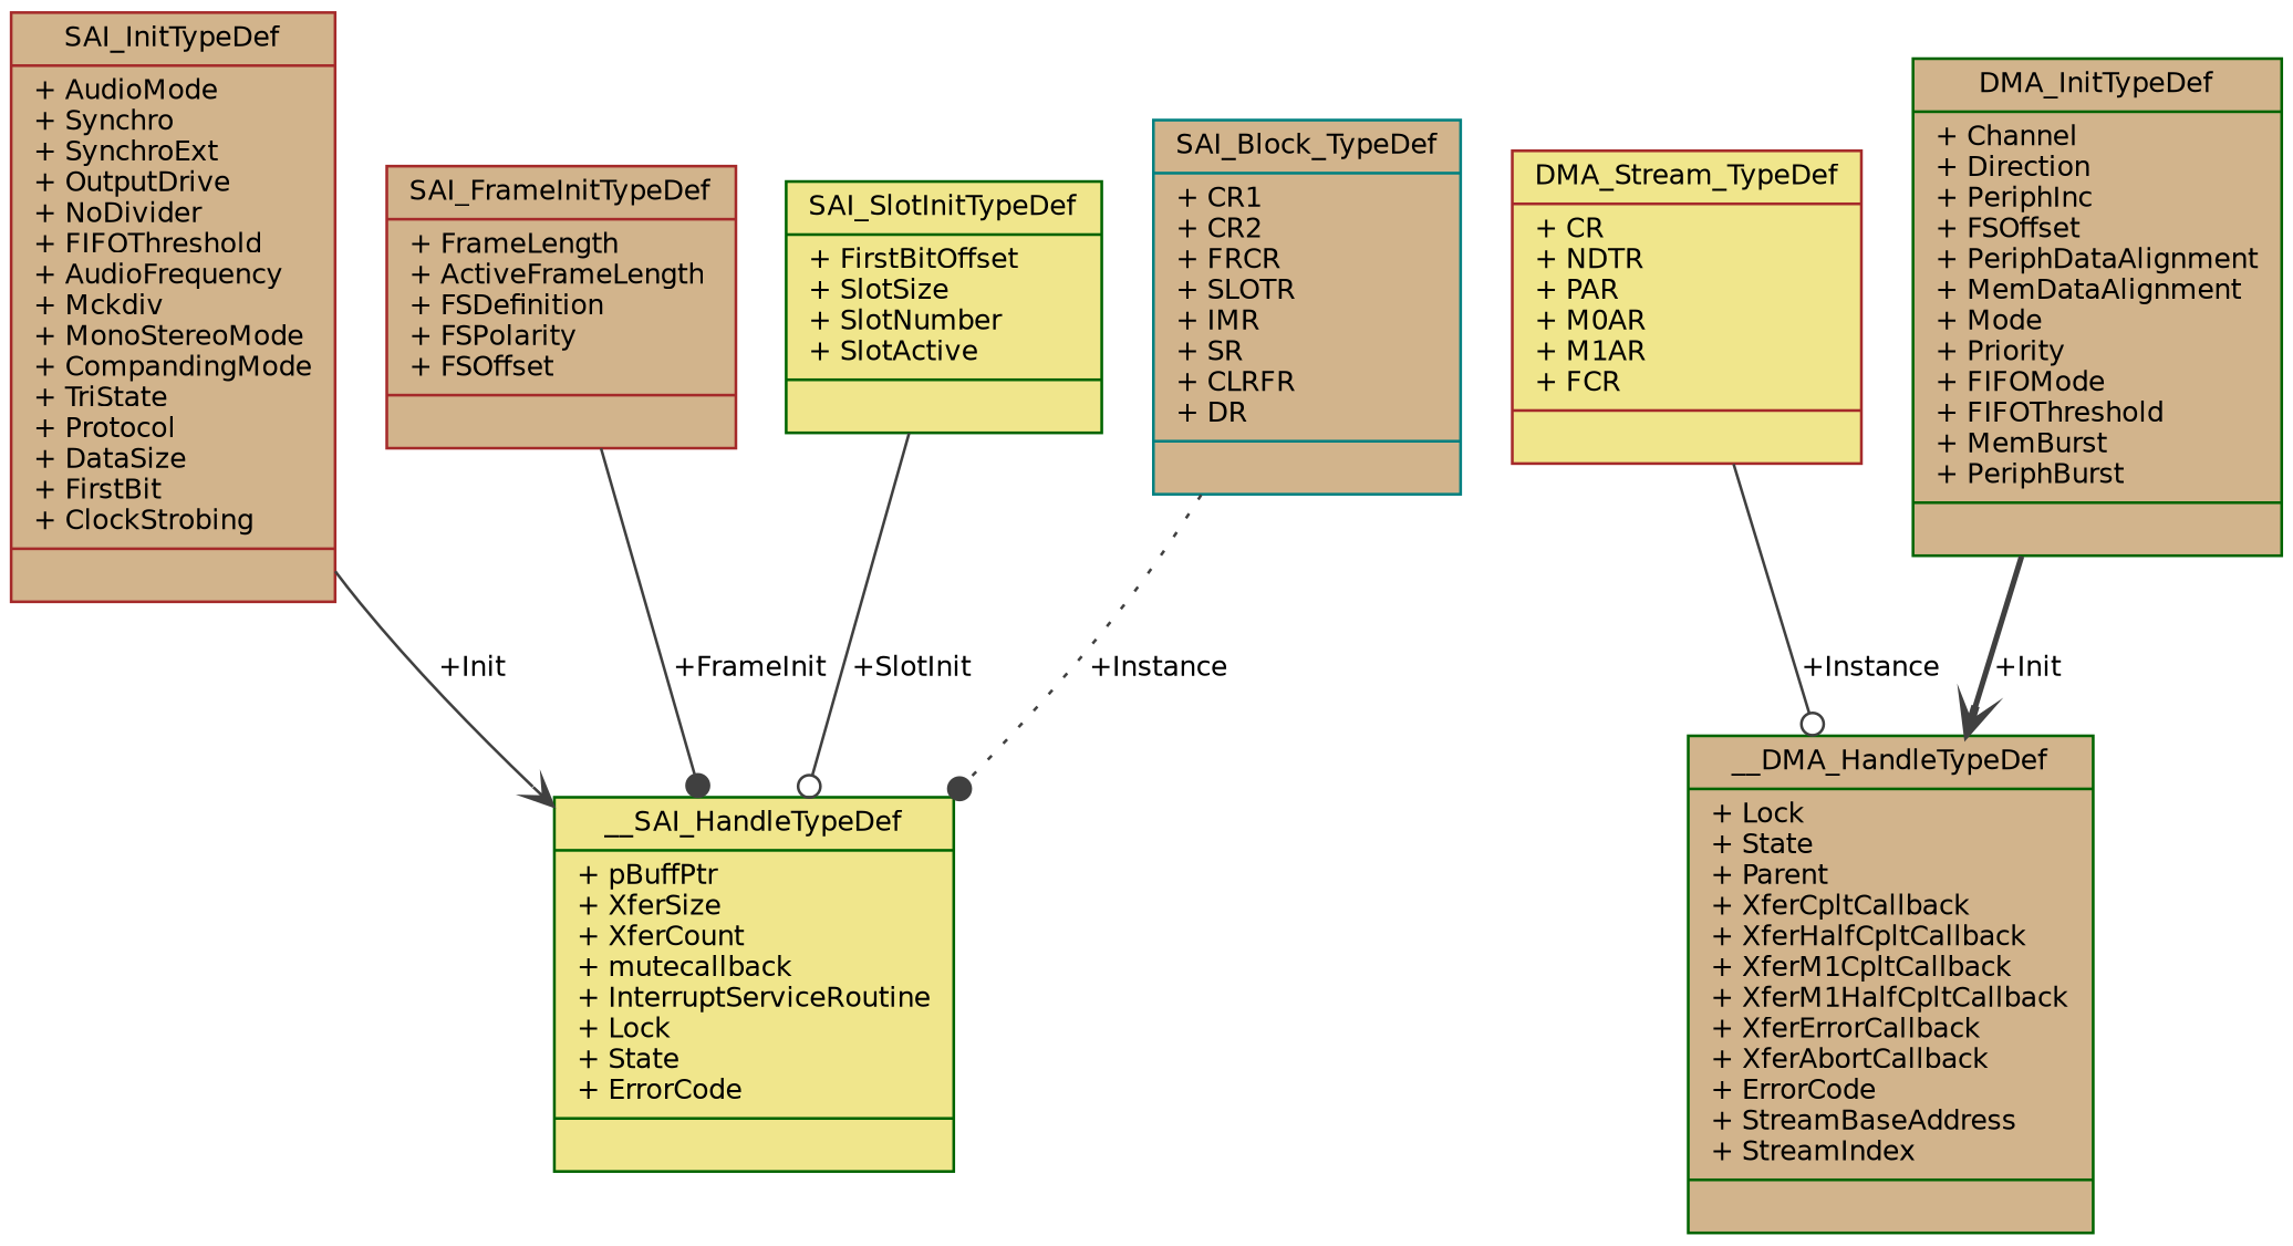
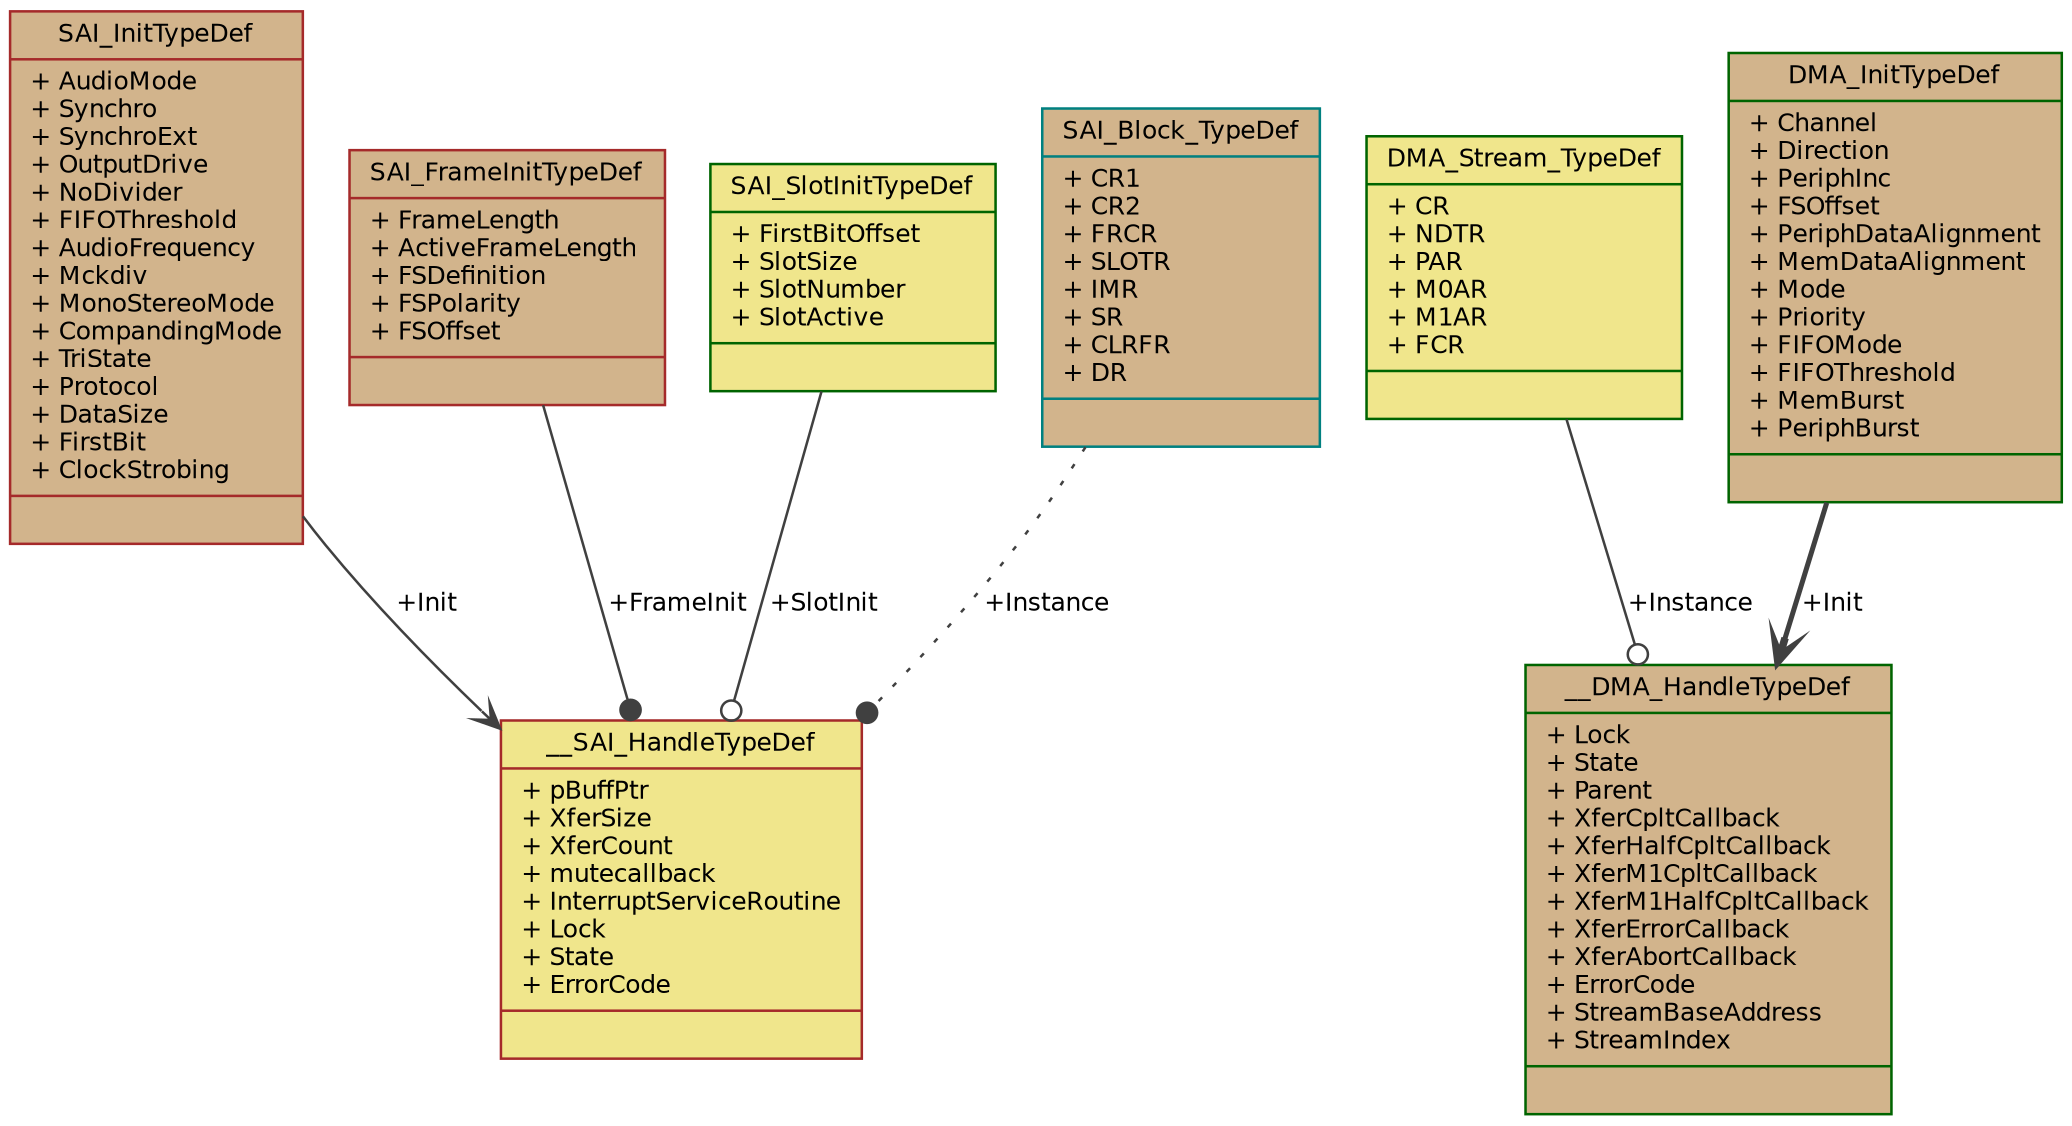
  digraph {
    node [color=darkgreen fillcolor=tan fontname=Helvetica fontsize=10 shape=record style=filled]
    edge [arrowhead=odot color=grey25 fontname=Helvetica fontsize=10 labelfontname=Helvetica labelfontsize=10 style=solid]
-   n1 [fillcolor=khaki fontcolor=black height=0.2 label="{__SAI_HandleTypeDef\n|+ pBuffPtr\l+ XferSize\l+ XferCount\l+ mutecallback\l+ InterruptServiceRoutine\l+ Lock\l+ State\l+ ErrorCode\l|}" width=0.4]
+   n1 [color=brown fillcolor=khaki fontcolor=black height=0.2 label="{__SAI_HandleTypeDef\n|+ pBuffPtr\l+ XferSize\l+ XferCount\l+ mutecallback\l+ InterruptServiceRoutine\l+ Lock\l+ State\l+ ErrorCode\l|}" width=0.4]
    n2 [height=0.2 label="{__DMA_HandleTypeDef\n|+ Lock\l+ State\l+ Parent\l+ XferCpltCallback\l+ XferHalfCpltCallback\l+ XferM1CpltCallback\l+ XferM1HalfCpltCallback\l+ XferErrorCallback\l+ XferAbortCallback\l+ ErrorCode\l+ StreamBaseAddress\l+ StreamIndex\l|}" width=0.4]
-   n3 [color=brown fillcolor=khaki height=0.2 label="{DMA_Stream_TypeDef\n|+ CR\l+ NDTR\l+ PAR\l+ M0AR\l+ M1AR\l+ FCR\l|}" width=0.4]
+   n3 [fillcolor=khaki height=0.2 label="{DMA_Stream_TypeDef\n|+ CR\l+ NDTR\l+ PAR\l+ M0AR\l+ M1AR\l+ FCR\l|}" width=0.4]
    n4 [height=0.2 label="{DMA_InitTypeDef\n|+ Channel\l+ Direction\l+ PeriphInc\l+ FSOffset\l+ PeriphDataAlignment\l+ MemDataAlignment\l+ Mode\l+ Priority\l+ FIFOMode\l+ FIFOThreshold\l+ MemBurst\l+ PeriphBurst\l|}" width=0.4]
    n5 [color=brown height=0.2 label="{SAI_InitTypeDef\n|+ AudioMode\l+ Synchro\l+ SynchroExt\l+ OutputDrive\l+ NoDivider\l+ FIFOThreshold\l+ AudioFrequency\l+ Mckdiv\l+ MonoStereoMode\l+ CompandingMode\l+ TriState\l+ Protocol\l+ DataSize\l+ FirstBit\l+ ClockStrobing\l|}" width=0.4]
    n6 [color=brown height=0.2 label="{SAI_FrameInitTypeDef\n|+ FrameLength\l+ ActiveFrameLength\l+ FSDefinition\l+ FSPolarity\l+ FSOffset\l|}" width=0.4]
    n7 [fillcolor=khaki height=0.2 label="{SAI_SlotInitTypeDef\n|+ FirstBitOffset\l+ SlotSize\l+ SlotNumber\l+ SlotActive\l|}" width=0.4]
    n8 [color=teal height=0.2 label="{SAI_Block_TypeDef\n|+ CR1\l+ CR2\l+ FRCR\l+ SLOTR\l+ IMR\l+ SR\l+ CLRFR\l+ DR\l|}" width=0.4]
    n3 -> n2 [label=" +Instance"]
    n4 -> n2 [arrowhead=vee label=" +Init" style=bold]
    n5 -> n1 [arrowhead=vee label=" +Init"]
    n6 -> n1 [arrowhead=dot label=" +FrameInit"]
    n7 -> n1 [label=" +SlotInit"]
    n8 -> n1 [arrowhead=dot label=" +Instance" style=dotted]
  }
